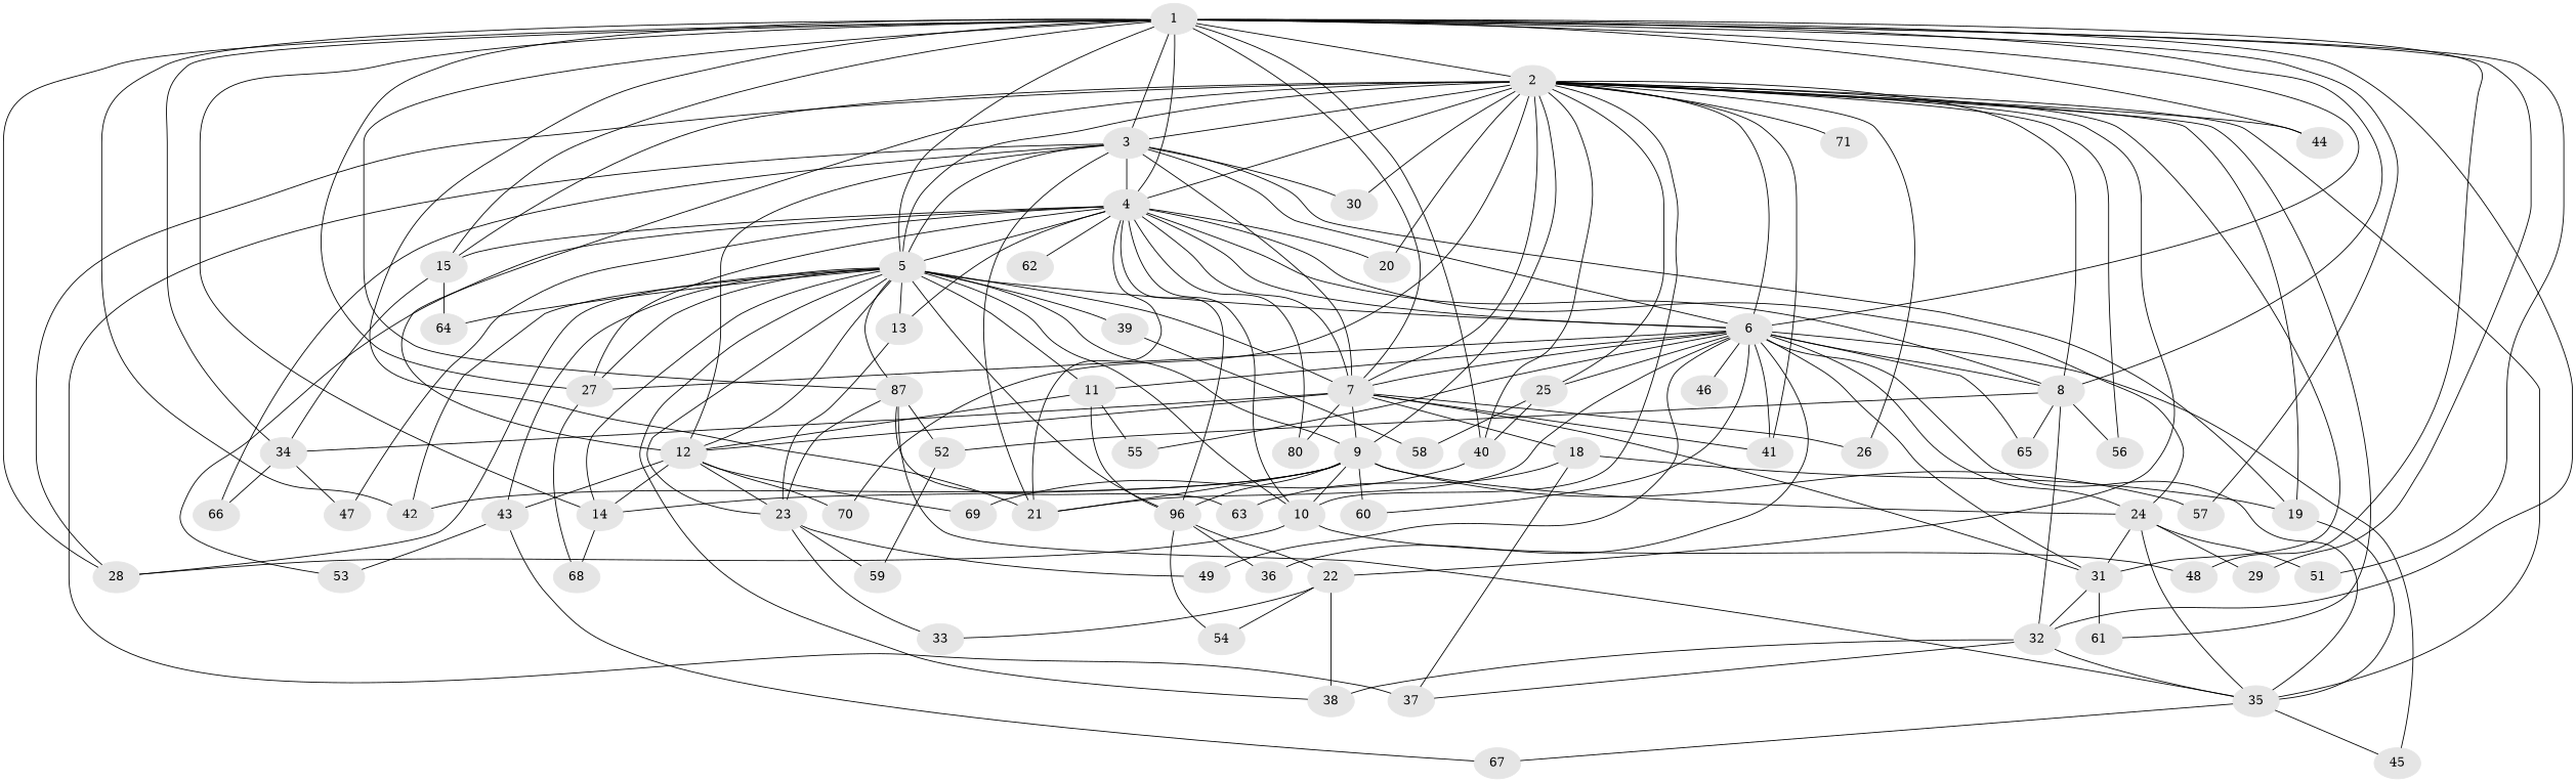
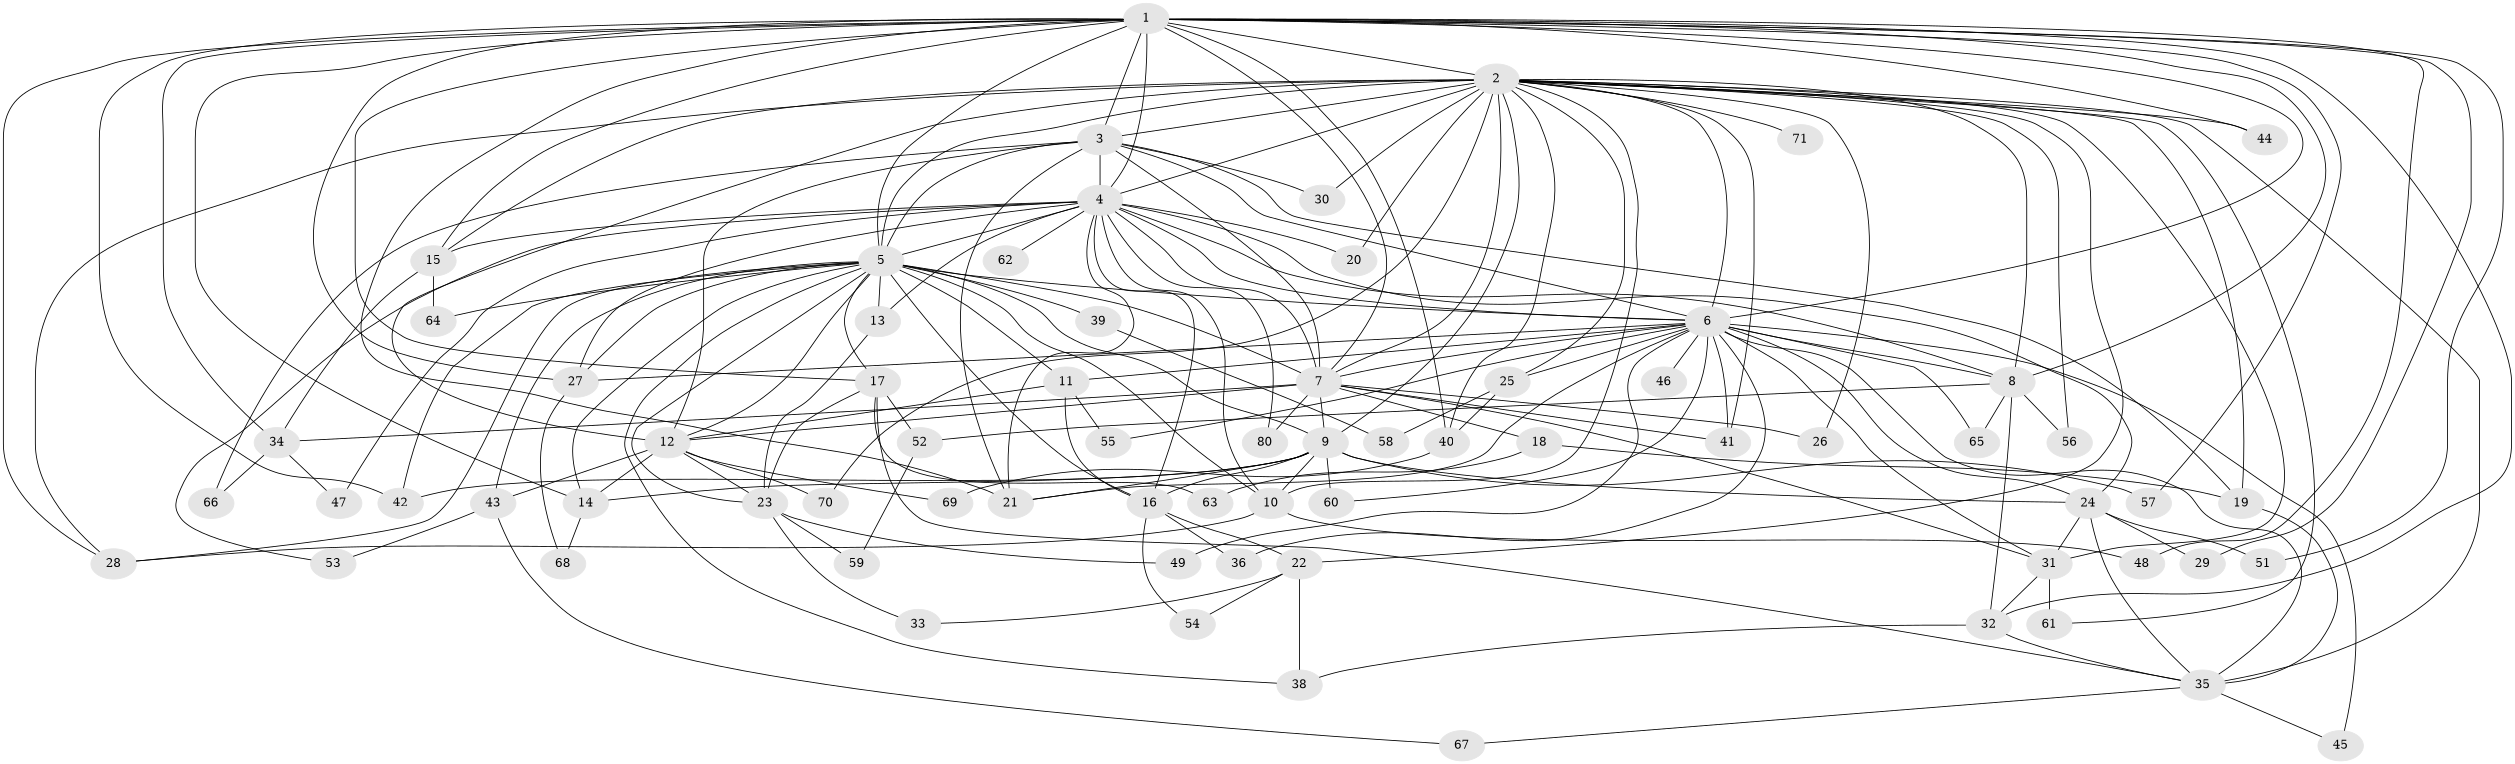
  graph {
    node [color=gray90 style=filled]
    edge [weight=1.0]
    1
    2
    3
    4
    5
    6
    7
    8
    14
    15
-   17 [label=87]
+   17
    21
    27
    28
    29
    32
    34
    40
    42
    44
    48
    51
    57
    9
    10
    12
    19
    20
    22
    25
    26
    30
    31
    35
    41
    56
    61
    70
    71
-   37
    66
    13
-   16 [label=96]
+   16
    24
    47
    n46 [label=80]
    53
    62
    11
    23
    38
    39
    43
    64
    36
    45
    46
    49
    55
    60
    65
    18
    52
    68
    63
    69
    54
    33
    58
    67
    59
    1 -- 2 [weight=4.0]
    1 -- 3 [weight=2.0]
    1 -- 4 [weight=2.0]
    1 -- 5 [weight=4.0]
    1 -- 6 [weight=2.0]
    1 -- 7 [weight=2.0]
    1 -- 8
    1 -- 14
    1 -- 15
    1 -- 17 [weight=2.0]
    1 -- 21
    1 -- 27
    1 -- 28 [weight=3.0]
    1 -- 29
    1 -- 32
    1 -- 34
    1 -- 40
    1 -- 42
    1 -- 44
    1 -- 48
    1 -- 51
    1 -- 57
    2 -- 3 [weight=3.0]
    2 -- 4 [weight=2.0]
    2 -- 5 [weight=4.0]
    2 -- 6 [weight=2.0]
    2 -- 7 [weight=2.0]
    2 -- 8
    2 -- 15 [weight=2.0]
    2 -- 28
    2 -- 40 [weight=2.0]
    2 -- 44 [weight=2.0]
    2 -- 9
    2 -- 10
    2 -- 12 [weight=2.0]
    2 -- 19 [weight=2.0]
    2 -- 20 [weight=2.0]
    2 -- 22 [weight=2.0]
    2 -- 25
    2 -- 26 [weight=2.0]
    2 -- 30
    2 -- 31 [weight=2.0]
    2 -- 35
    2 -- 41
    2 -- 56
    2 -- 61
    2 -- 70
    2 -- 71
    3 -- 4
    3 -- 5 [weight=2.0]
    3 -- 6
    3 -- 7
    3 -- 21
    3 -- 12
    3 -- 19
    3 -- 30
-   3 -- 37
    3 -- 66
    4 -- 5 [weight=3.0]
    4 -- 6
    4 -- 7
    4 -- 8
    4 -- 15
    4 -- 21
    4 -- 27
    4 -- 10
    4 -- 20
    4 -- 13
    4 -- 16
    4 -- 24
    4 -- 47
    4 -- n46
    4 -- 53
    4 -- 62
    5 -- 6 [weight=2.0]
    5 -- 7 [weight=4.0]
    5 -- 14
    5 -- 17
    5 -- 27
    5 -- 28
    5 -- 42
    5 -- 9 [weight=2.0]
    5 -- 10
    5 -- 12 [weight=3.0]
    5 -- 13
    5 -- 16
    5 -- 11
    5 -- 23
    5 -- 38
    5 -- 39
    5 -- 43
    5 -- 64
    6 -- 7
    6 -- 8
    6 -- 21
    6 -- 27
    6 -- 25
    6 -- 31
    6 -- 35
    6 -- 41
    6 -- 24
    6 -- 11
    6 -- 36
    6 -- 45
    6 -- 46
    6 -- 49
    6 -- 55
    6 -- 60
    6 -- 65
    7 -- 34
    7 -- 9
    7 -- 12 [weight=15.0]
    7 -- 26
    7 -- 31 [weight=2.0]
    7 -- 41
    7 -- n46 [weight=2.0]
    7 -- 18
    8 -- 32
    8 -- 56
    8 -- 65
    8 -- 52
    14 -- 68
    15 -- 34
    15 -- 64
    17 -- 35
    17 -- 23
    17 -- 52
    17 -- 63
    27 -- 68
    32 -- 35
-   32 -- 37
    32 -- 38
    34 -- 66
    34 -- 47
    40 -- 69
    9 -- 14
    9 -- 21
    9 -- 42
    9 -- 57
    9 -- 10
    9 -- 16
    9 -- 24
    9 -- 60
    10 -- 28
    10 -- 48
    12 -- 14 [weight=3.0]
    12 -- 70
    12 -- 23
    12 -- 43
    12 -- 69
    19 -- 35
    22 -- 38
    22 -- 54
    22 -- 33
    25 -- 40
    25 -- 58
    31 -- 32
    31 -- 61
    35 -- 45
    35 -- 67
    13 -- 23
    16 -- 22
    16 -- 36
    16 -- 54
    24 -- 29
    24 -- 51
    24 -- 31
    24 -- 35
    11 -- 12
    11 -- 16
    11 -- 55
    23 -- 49
    23 -- 33
    23 -- 59
    39 -- 58
    43 -- 53
    43 -- 67
    18 -- 19
-   18 -- 37
    18 -- 63
    52 -- 59
  }
